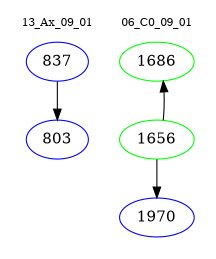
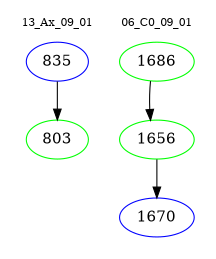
  digraph {
    node [color=green]
    edge [color=black]
-   n1 [color=blue label=837]
-   n2 [color=blue label=803]
+   n1 [color=blue label=835]
+   n2 [label=803]
    n3 [label=1686]
    n4 [label=1656]
-   n5 [color=blue label=1970]
+   n5 [color=blue label=1670]
    subgraph cluster_1 {
      color=white
      fontsize=10
      label="13_Ax_09_01"
      n1
      n2
    }
    subgraph cluster_2 {
      color=white
      fontsize=10
      label="06_C0_09_01"
      n3
      n4
      n5
    }
    n1 -> n2
-   n4 -> n3
+   n3 -> n4
    n4 -> n5
  }
